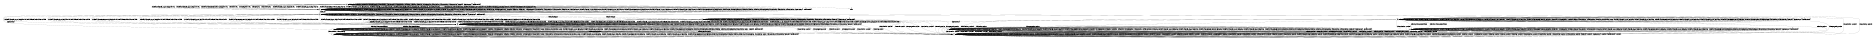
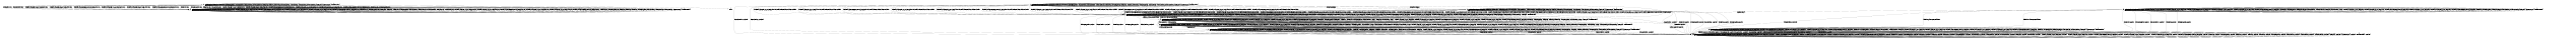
  digraph {
    n1 [label=s0]
    n2 [label=s1]
    __start0 [shape=none]
    n4 [label=s2]
    n5 [label=s3]
    n6 [label=s4]
    n7 [label=s5]
    n8 [label=s6]
    n9 [label=s8]
    n10 [label=s9]
    n11 [label=s20]
    n12 [label=s7]
    n1 -> n1 [label="hndPing_short/ "]
    n1 -> n1 [label="hndFin_short/ "]
    n1 -> n1 [label="hndNoFr_short/ "]
    n1 -> n1 [label="hndUnxpFrType_short/ "]
    n1 -> n1 [label="hndConClose_short/ "]
    n1 -> n1 [label="VldNewConID_short/ "]
    n1 -> n1 [label="InvldNewConID_short/ "]
    n1 -> n1 [label="hndPing_long/ "]
    n1 -> n1 [label="hndFin_long/ "]
    n1 -> n1 [label="hndNoFr_long/ "]
    n1 -> n1 [label="hndUnxpFrType_long/ "]
    n1 -> n1 [label="hndConClose_long/ "]
    n1 -> n1 [label="VldNewConID_long/ "]
    n1 -> n1 [label="InvldNewConID_long/ "]
    n1 -> n1 [label="[IncRetryTkn]/ "]
    n1 -> n1 [label="[ChgDestConID-Ori]/ "]
    n1 -> n1 [label="[RmPadFrmInitPkts]/ "]
    n1 -> n2 [label="initPing_short/retry "]
    n1 -> n2 [label="initConClose_short/retry "]
    n1 -> n2 [label="initCltHello-vldACK:AES-128-GCM-SHA256_short/retry "]
    n1 -> n2 [label="initCltHello-vldACK:AES-256-GCM-SHA384_short/retry "]
    n1 -> n2 [label="initCltHello-vldACK:CHACHA20-POLY1305-SHA256_short/retry "]
    n1 -> n2 [label="initCltHello-invldACK:AES-128-GCM-SHA256_short/retry "]
    n1 -> n2 [label="initCltHello-invldACK:AES-256-GCM-SHA384_short/retry "]
    n1 -> n2 [label="initCltHello-invldACK:CHACHA20-POLY1305-SHA256_short/retry "]
    n1 -> n2 [label="initNoFr_short/retry "]
    n1 -> n2 [label="initUnxpFrType_short/retry "]
    n1 -> n2 [label="initPing_long/retry "]
    n1 -> n2 [label="initConClose_long/retry "]
    n1 -> n2 [label="initCltHello-vldACK:AES-128-GCM-SHA256_long/retry "]
    n1 -> n2 [label="initCltHello-vldACK:AES-256-GCM-SHA384_long/retry "]
    n1 -> n2 [label="initCltHello-vldACK:CHACHA20-POLY1305-SHA256_long/retry "]
    n1 -> n2 [label="initCltHello-invldACK:AES-128-GCM-SHA256_long/retry "]
    n1 -> n2 [label="initCltHello-invldACK:AES-256-GCM-SHA384_long/retry "]
    n1 -> n2 [label="initCltHello-invldACK:CHACHA20-POLY1305-SHA256_long/retry "]
    n1 -> n2 [label="initNoFr_long/retry "]
    n1 -> n2 [label="initUnxpFrType_long/retry "]
    n1 -> __start0
    n2 -> n2 [label="initPing_short/retry "]
    n2 -> n2 [label="initConClose_short/retry "]
    n2 -> n2 [label="initCltHello-vldACK:AES-128-GCM-SHA256_short/retry "]
    n2 -> n2 [label="initCltHello-vldACK:AES-256-GCM-SHA384_short/retry "]
    n2 -> n2 [label="initCltHello-vldACK:CHACHA20-POLY1305-SHA256_short/retry "]
    n2 -> n2 [label="initCltHello-invldACK:AES-128-GCM-SHA256_short/retry "]
    n2 -> n2 [label="initCltHello-invldACK:AES-256-GCM-SHA384_short/retry "]
    n2 -> n2 [label="initCltHello-invldACK:CHACHA20-POLY1305-SHA256_short/retry "]
    n2 -> n2 [label="initNoFr_short/retry "]
    n2 -> n2 [label="initUnxpFrType_short/retry "]
    n2 -> n2 [label="hndPing_short/ "]
    n2 -> n2 [label="hndFin_short/ "]
    n2 -> n2 [label="hndNoFr_short/ "]
    n2 -> n2 [label="hndUnxpFrType_short/ "]
    n2 -> n2 [label="hndConClose_short/ "]
    n2 -> n2 [label="VldNewConID_short/ "]
    n2 -> n2 [label="InvldNewConID_short/ "]
    n2 -> n2 [label="initPing_long/retry "]
    n2 -> n2 [label="initConClose_long/retry "]
    n2 -> n2 [label="initCltHello-vldACK:AES-128-GCM-SHA256_long/retry "]
    n2 -> n2 [label="initCltHello-vldACK:AES-256-GCM-SHA384_long/retry "]
    n2 -> n2 [label="initCltHello-vldACK:CHACHA20-POLY1305-SHA256_long/retry "]
    n2 -> n2 [label="initCltHello-invldACK:AES-128-GCM-SHA256_long/retry "]
    n2 -> n2 [label="initCltHello-invldACK:AES-256-GCM-SHA384_long/retry "]
    n2 -> n2 [label="initCltHello-invldACK:CHACHA20-POLY1305-SHA256_long/retry "]
    n2 -> n2 [label="initNoFr_long/retry "]
    n2 -> n2 [label="initUnxpFrType_long/retry "]
    n2 -> n2 [label="hndPing_long/ "]
    n2 -> n2 [label="hndFin_long/ "]
    n2 -> n2 [label="hndNoFr_long/ "]
    n2 -> n2 [label="hndUnxpFrType_long/ "]
    n2 -> n2 [label="hndConClose_long/ "]
    n2 -> n2 [label="VldNewConID_long/ "]
    n2 -> n2 [label="InvldNewConID_long/ "]
    n2 -> n2 [label="[ChgDestConID-Ori]/ "]
    n2 -> n2 [label="[RmPadFrmInitPkts]/ "]
-   n2 -> n4 [label="[IncRetryTkn]/ "]
    n4 -> n4 [label="initNoFr_short/ "]
    n4 -> n4 [label="initUnxpFrType_short/ "]
    n4 -> n4 [label="hndPing_short/ "]
    n4 -> n4 [label="hndFin_short/ "]
    n4 -> n4 [label="hndNoFr_short/ "]
    n4 -> n4 [label="hndUnxpFrType_short/ "]
    n4 -> n4 [label="hndConClose_short/ "]
    n4 -> n4 [label="VldNewConID_short/ "]
    n4 -> n4 [label="InvldNewConID_short/ "]
    n4 -> n4 [label="initNoFr_long/ "]
    n4 -> n4 [label="initUnxpFrType_long/ "]
    n4 -> n4 [label="hndPing_long/ "]
    n4 -> n4 [label="hndFin_long/ "]
    n4 -> n4 [label="hndNoFr_long/ "]
    n4 -> n4 [label="hndUnxpFrType_long/ "]
    n4 -> n4 [label="hndConClose_long/ "]
    n4 -> n4 [label="VldNewConID_long/ "]
    n4 -> n4 [label="InvldNewConID_long/ "]
    n4 -> n4 [label="[IncRetryTkn]/ "]
    n4 -> n4 [label="[ChgDestConID-Ori]/ "]
    n4 -> n4 [label="[RmPadFrmInitPkts]/ "]
    n4 -> n5 [label="initCltHello-vldACK:AES-128-GCM-SHA256_short/initSvrHello,hndEncExt,hndCert,hndCertVer,hndFin "]
    n4 -> n5 [label="initCltHello-vldACK:AES-256-GCM-SHA384_short/initSvrHello,hndEncExt,hndCert,hndCertVer,hndFin "]
    n4 -> n5 [label="initCltHello-vldACK:CHACHA20-POLY1305-SHA256_short/initSvrHello,hndEncExt,hndCert,hndCertVer,hndFin "]
    n4 -> n5 [label="initCltHello-invldACK:AES-128-GCM-SHA256_short/initSvrHello,hndEncExt,hndCert,hndCertVer,hndFin "]
    n4 -> n5 [label="initCltHello-invldACK:AES-256-GCM-SHA384_short/initSvrHello,hndEncExt,hndCert,hndCertVer,hndFin "]
    n4 -> n5 [label="initCltHello-invldACK:CHACHA20-POLY1305-SHA256_short/initSvrHello,hndEncExt,hndCert,hndCertVer,hndFin "]
    n4 -> n5 [label="initCltHello-vldACK:AES-128-GCM-SHA256_long/initSvrHello,hndEncExt,hndCert,hndCertVer,hndFin "]
    n4 -> n5 [label="initCltHello-vldACK:AES-256-GCM-SHA384_long/initSvrHello,hndEncExt,hndCert,hndCertVer,hndFin "]
    n4 -> n5 [label="initCltHello-vldACK:CHACHA20-POLY1305-SHA256_long/initSvrHello,hndEncExt,hndCert,hndCertVer,hndFin "]
    n4 -> n5 [label="initCltHello-invldACK:AES-128-GCM-SHA256_long/initSvrHello,hndEncExt,hndCert,hndCertVer,hndFin "]
    n4 -> n5 [label="initCltHello-invldACK:AES-256-GCM-SHA384_long/initSvrHello,hndEncExt,hndCert,hndCertVer,hndFin "]
    n4 -> n5 [label="initCltHello-invldACK:CHACHA20-POLY1305-SHA256_long/initSvrHello,hndEncExt,hndCert,hndCertVer,hndFin "]
    n4 -> n6 [label="initConClose_short/<ConClosed> "]
    n4 -> n6 [label="initConClose_long/<ConClosed> "]
    n4 -> n7 [label="initPing_short/PingACK "]
    n4 -> n7 [label="initPing_long/PingACK "]
    n5 -> n5 [label="initPing_short/ "]
    n5 -> n5 [label="initConClose_short/<ConAct> "]
    n5 -> n5 [label="initCltHello-vldACK:AES-128-GCM-SHA256_short/ "]
    n5 -> n5 [label="initCltHello-vldACK:AES-256-GCM-SHA384_short/ "]
    n5 -> n5 [label="initCltHello-vldACK:CHACHA20-POLY1305-SHA256_short/ "]
    n5 -> n5 [label="initCltHello-invldACK:AES-128-GCM-SHA256_short/ "]
    n5 -> n5 [label="initCltHello-invldACK:AES-256-GCM-SHA384_short/ "]
    n5 -> n5 [label="initCltHello-invldACK:CHACHA20-POLY1305-SHA256_short/ "]
    n5 -> n5 [label="initNoFr_short/ "]
    n5 -> n5 [label="initUnxpFrType_short/ "]
    n5 -> n5 [label="hndPing_short/PingACK "]
    n5 -> n5 [label="VldNewConID_short/ "]
    n5 -> n5 [label="InvldNewConID_short/ "]
    n5 -> n5 [label="initPing_long/ "]
    n5 -> n5 [label="initConClose_long/<ConAct> "]
    n5 -> n5 [label="initCltHello-vldACK:AES-128-GCM-SHA256_long/ "]
    n5 -> n5 [label="initCltHello-vldACK:AES-256-GCM-SHA384_long/ "]
    n5 -> n5 [label="initCltHello-vldACK:CHACHA20-POLY1305-SHA256_long/ "]
    n5 -> n5 [label="initCltHello-invldACK:AES-128-GCM-SHA256_long/ "]
    n5 -> n5 [label="initCltHello-invldACK:AES-256-GCM-SHA384_long/ "]
    n5 -> n5 [label="initCltHello-invldACK:CHACHA20-POLY1305-SHA256_long/ "]
    n5 -> n5 [label="initNoFr_long/ "]
    n5 -> n5 [label="initUnxpFrType_long/ "]
    n5 -> n5 [label="hndPing_long/PingACK "]
    n5 -> n5 [label="VldNewConID_long/ "]
    n5 -> n5 [label="InvldNewConID_long/ "]
    n5 -> n5 [label="[IncRetryTkn]/ "]
    n5 -> n5 [label="[RmPadFrmInitPkts]/ "]
    n5 -> n6 [label="hndNoFr_short/ConClose "]
    n5 -> n6 [label="hndUnxpFrType_short/ConClose "]
    n5 -> n6 [label="hndConClose_short/<ConClosed> "]
    n5 -> n6 [label="hndNoFr_long/ConClose "]
    n5 -> n6 [label="hndUnxpFrType_long/ConClose "]
    n5 -> n6 [label="hndConClose_long/<ConClosed> "]
    n5 -> n8 [label="hndFin_short/VldNewConID,HndshkDone "]
    n5 -> n8 [label="hndFin_long/VldNewConID,HndshkDone "]
    n6 -> n6 [label="initPing_short/<ConClosed> "]
    n6 -> n6 [label="initConClose_short/<ConClosed> "]
    n6 -> n6 [label="initCltHello-vldACK:AES-128-GCM-SHA256_short/<ConClosed> "]
    n6 -> n6 [label="initCltHello-vldACK:AES-256-GCM-SHA384_short/<ConClosed> "]
    n6 -> n6 [label="initCltHello-vldACK:CHACHA20-POLY1305-SHA256_short/<ConClosed> "]
    n6 -> n6 [label="initCltHello-invldACK:AES-128-GCM-SHA256_short/<ConClosed> "]
    n6 -> n6 [label="initCltHello-invldACK:AES-256-GCM-SHA384_short/<ConClosed> "]
    n6 -> n6 [label="initCltHello-invldACK:CHACHA20-POLY1305-SHA256_short/<ConClosed> "]
    n6 -> n6 [label="initNoFr_short/<ConClosed> "]
    n6 -> n6 [label="initUnxpFrType_short/<ConClosed> "]
    n6 -> n6 [label="hndPing_short/<ConClosed> "]
    n6 -> n6 [label="hndFin_short/<ConClosed> "]
    n6 -> n6 [label="hndNoFr_short/<ConClosed> "]
    n6 -> n6 [label="hndUnxpFrType_short/<ConClosed> "]
    n6 -> n6 [label="hndConClose_short/<ConClosed> "]
    n6 -> n6 [label="VldNewConID_short/<ConClosed> "]
    n6 -> n6 [label="InvldNewConID_short/<ConClosed> "]
    n6 -> n6 [label="initPing_long/<ConClosed> "]
    n6 -> n6 [label="initConClose_long/<ConClosed> "]
    n6 -> n6 [label="initCltHello-vldACK:AES-128-GCM-SHA256_long/<ConClosed> "]
    n6 -> n6 [label="initCltHello-vldACK:AES-256-GCM-SHA384_long/<ConClosed> "]
    n6 -> n6 [label="initCltHello-vldACK:CHACHA20-POLY1305-SHA256_long/<ConClosed> "]
    n6 -> n6 [label="initCltHello-invldACK:AES-128-GCM-SHA256_long/<ConClosed> "]
    n6 -> n6 [label="initCltHello-invldACK:AES-256-GCM-SHA384_long/<ConClosed> "]
    n6 -> n6 [label="initCltHello-invldACK:CHACHA20-POLY1305-SHA256_long/<ConClosed> "]
    n6 -> n6 [label="initNoFr_long/<ConClosed> "]
    n6 -> n6 [label="initUnxpFrType_long/<ConClosed> "]
    n6 -> n6 [label="hndPing_long/<ConClosed> "]
    n6 -> n6 [label="hndFin_long/<ConClosed> "]
    n6 -> n6 [label="hndNoFr_long/<ConClosed> "]
    n6 -> n6 [label="hndUnxpFrType_long/<ConClosed> "]
    n6 -> n6 [label="hndConClose_long/<ConClosed> "]
    n6 -> n6 [label="VldNewConID_long/<ConClosed> "]
    n6 -> n6 [label="InvldNewConID_long/<ConClosed> "]
    n6 -> n6 [label="[IncRetryTkn]/<ConClosed> "]
    n6 -> n6 [label="[ChgDestConID-Ori]/<ConClosed> "]
    n6 -> n6 [label="[RmPadFrmInitPkts]/<ConClosed> "]
    n7 -> n5 [label="initCltHello-vldACK:AES-128-GCM-SHA256_short/initSvrHello,hndEncExt,hndCert,hndCertVer,hndFin "]
    n7 -> n5 [label="initCltHello-vldACK:AES-256-GCM-SHA384_short/initSvrHello,hndEncExt,hndCert,hndCertVer,hndFin "]
    n7 -> n5 [label="initCltHello-vldACK:CHACHA20-POLY1305-SHA256_short/initSvrHello,hndEncExt,hndCert,hndCertVer,hndFin "]
    n7 -> n5 [label="initCltHello-invldACK:AES-128-GCM-SHA256_short/initSvrHello,hndEncExt,hndCert,hndCertVer,hndFin "]
    n7 -> n5 [label="initCltHello-invldACK:AES-256-GCM-SHA384_short/initSvrHello,hndEncExt,hndCert,hndCertVer,hndFin "]
    n7 -> n5 [label="initCltHello-invldACK:CHACHA20-POLY1305-SHA256_short/initSvrHello,hndEncExt,hndCert,hndCertVer,hndFin "]
    n7 -> n5 [label="initCltHello-vldACK:AES-128-GCM-SHA256_long/initSvrHello,hndEncExt,hndCert,hndCertVer,hndFin "]
    n7 -> n5 [label="initCltHello-vldACK:AES-256-GCM-SHA384_long/initSvrHello,hndEncExt,hndCert,hndCertVer,hndFin "]
    n7 -> n5 [label="initCltHello-vldACK:CHACHA20-POLY1305-SHA256_long/initSvrHello,hndEncExt,hndCert,hndCertVer,hndFin "]
    n7 -> n5 [label="initCltHello-invldACK:AES-128-GCM-SHA256_long/initSvrHello,hndEncExt,hndCert,hndCertVer,hndFin "]
    n7 -> n5 [label="initCltHello-invldACK:AES-256-GCM-SHA384_long/initSvrHello,hndEncExt,hndCert,hndCertVer,hndFin "]
    n7 -> n5 [label="initCltHello-invldACK:CHACHA20-POLY1305-SHA256_long/initSvrHello,hndEncExt,hndCert,hndCertVer,hndFin "]
    n7 -> n6 [label="initConClose_short/<ConClosed> "]
    n7 -> n6 [label="initNoFr_short/ConClose "]
    n7 -> n6 [label="initUnxpFrType_short/ConClose "]
    n7 -> n6 [label="initConClose_long/<ConClosed> "]
    n7 -> n6 [label="initNoFr_long/ConClose "]
    n7 -> n6 [label="initUnxpFrType_long/ConClose "]
    n7 -> n7 [label="initPing_short/PingACK "]
    n7 -> n7 [label="hndPing_short/ "]
    n7 -> n7 [label="hndFin_short/ "]
    n7 -> n7 [label="hndNoFr_short/ "]
    n7 -> n7 [label="hndUnxpFrType_short/ "]
    n7 -> n7 [label="hndConClose_short/ "]
    n7 -> n7 [label="VldNewConID_short/ "]
    n7 -> n7 [label="InvldNewConID_short/ "]
    n7 -> n7 [label="initPing_long/PingACK "]
    n7 -> n7 [label="hndPing_long/ "]
    n7 -> n7 [label="hndFin_long/ "]
    n7 -> n7 [label="hndNoFr_long/ "]
    n7 -> n7 [label="hndUnxpFrType_long/ "]
    n7 -> n7 [label="hndConClose_long/ "]
    n7 -> n7 [label="VldNewConID_long/ "]
    n7 -> n7 [label="InvldNewConID_long/ "]
    n7 -> n7 [label="[IncRetryTkn]/ "]
    n7 -> n7 [label="[ChgDestConID-Ori]/ "]
    n7 -> n7 [label="[RmPadFrmInitPkts]/ "]
    n8 -> n4 [label="[ChgDestConID-Ori]/ "]
    n8 -> n6 [label="InvldNewConID_short/ConClose "]
    n8 -> n6 [label="InvldNewConID_long/ConClose "]
    n8 -> n8 [label="initPing_short/ "]
    n8 -> n8 [label="initConClose_short/<ConAct> "]
    n8 -> n8 [label="initCltHello-vldACK:AES-128-GCM-SHA256_short/ "]
    n8 -> n8 [label="initCltHello-vldACK:AES-256-GCM-SHA384_short/ "]
    n8 -> n8 [label="initCltHello-vldACK:CHACHA20-POLY1305-SHA256_short/ "]
    n8 -> n8 [label="initCltHello-invldACK:AES-128-GCM-SHA256_short/ "]
    n8 -> n8 [label="initCltHello-invldACK:AES-256-GCM-SHA384_short/ "]
    n8 -> n8 [label="initCltHello-invldACK:CHACHA20-POLY1305-SHA256_short/ "]
    n8 -> n8 [label="initNoFr_short/ "]
    n8 -> n8 [label="initUnxpFrType_short/ "]
    n8 -> n8 [label="hndPing_short/ "]
    n8 -> n8 [label="hndFin_short/ "]
    n8 -> n8 [label="hndNoFr_short/ "]
    n8 -> n8 [label="hndUnxpFrType_short/ "]
    n8 -> n8 [label="hndConClose_short/<ConAct> "]
    n8 -> n8 [label="initPing_long/ "]
    n8 -> n8 [label="initConClose_long/<ConAct> "]
    n8 -> n8 [label="initCltHello-vldACK:AES-128-GCM-SHA256_long/ "]
    n8 -> n8 [label="initCltHello-vldACK:AES-256-GCM-SHA384_long/ "]
    n8 -> n8 [label="initCltHello-vldACK:CHACHA20-POLY1305-SHA256_long/ "]
    n8 -> n8 [label="initCltHello-invldACK:AES-128-GCM-SHA256_long/ "]
    n8 -> n8 [label="initCltHello-invldACK:AES-256-GCM-SHA384_long/ "]
    n8 -> n8 [label="initCltHello-invldACK:CHACHA20-POLY1305-SHA256_long/ "]
    n8 -> n8 [label="initNoFr_long/ "]
    n8 -> n8 [label="initUnxpFrType_long/ "]
    n8 -> n8 [label="hndPing_long/ "]
    n8 -> n8 [label="hndFin_long/ "]
    n8 -> n8 [label="hndNoFr_long/ "]
    n8 -> n8 [label="hndUnxpFrType_long/ "]
    n8 -> n8 [label="hndConClose_long/<ConAct> "]
    n8 -> n8 [label="[IncRetryTkn]/ "]
    n8 -> n8 [label="[RmPadFrmInitPkts]/ "]
    n8 -> n9 [label="VldNewConID_short/ "]
    n8 -> n9 [label="VldNewConID_long/ "]
    n9 -> n9 [label="initPing_short/ "]
    n9 -> n9 [label="initConClose_short/<ConAct> "]
    n9 -> n9 [label="initCltHello-vldACK:AES-128-GCM-SHA256_short/ "]
    n9 -> n9 [label="initCltHello-vldACK:AES-256-GCM-SHA384_short/ "]
    n9 -> n9 [label="initCltHello-vldACK:CHACHA20-POLY1305-SHA256_short/ "]
    n9 -> n9 [label="initCltHello-invldACK:AES-128-GCM-SHA256_short/ "]
    n9 -> n9 [label="initCltHello-invldACK:AES-256-GCM-SHA384_short/ "]
    n9 -> n9 [label="initCltHello-invldACK:CHACHA20-POLY1305-SHA256_short/ "]
    n9 -> n9 [label="initNoFr_short/ "]
    n9 -> n9 [label="initUnxpFrType_short/ "]
    n9 -> n9 [label="hndPing_short/ "]
    n9 -> n9 [label="hndFin_short/ "]
    n9 -> n9 [label="hndNoFr_short/ "]
    n9 -> n9 [label="hndUnxpFrType_short/ "]
    n9 -> n9 [label="hndConClose_short/<ConAct> "]
    n9 -> n9 [label="VldNewConID_short/ "]
    n9 -> n9 [label="InvldNewConID_short/ "]
    n9 -> n9 [label="initPing_long/ "]
    n9 -> n9 [label="initConClose_long/<ConAct> "]
    n9 -> n9 [label="initCltHello-vldACK:AES-128-GCM-SHA256_long/ "]
    n9 -> n9 [label="initCltHello-vldACK:AES-256-GCM-SHA384_long/ "]
    n9 -> n9 [label="initCltHello-vldACK:CHACHA20-POLY1305-SHA256_long/ "]
    n9 -> n9 [label="initCltHello-invldACK:AES-128-GCM-SHA256_long/ "]
    n9 -> n9 [label="initCltHello-invldACK:AES-256-GCM-SHA384_long/ "]
    n9 -> n9 [label="initCltHello-invldACK:CHACHA20-POLY1305-SHA256_long/ "]
    n9 -> n9 [label="initNoFr_long/ "]
    n9 -> n9 [label="initUnxpFrType_long/ "]
    n9 -> n9 [label="hndPing_long/ "]
    n9 -> n9 [label="hndFin_long/ "]
    n9 -> n9 [label="hndNoFr_long/ "]
    n9 -> n9 [label="hndUnxpFrType_long/ "]
    n9 -> n9 [label="hndConClose_long/<ConAct> "]
    n9 -> n9 [label="VldNewConID_long/ "]
    n9 -> n9 [label="InvldNewConID_long/ "]
    n9 -> n9 [label="[IncRetryTkn]/ "]
    n9 -> n9 [label="[RmPadFrmInitPkts]/ "]
+   n9 -> n12 [label="[ChgDestConID-Ori]/ "]
    n10 -> n5 [label="[ChgDestConID-Ori]/ "]
    n10 -> n6 [label="hndNoFr_short/ConClose "]
    n10 -> n6 [label="hndUnxpFrType_short/ConClose "]
    n10 -> n6 [label="hndConClose_short/<ConClosed> "]
    n10 -> n6 [label="hndNoFr_long/ConClose "]
    n10 -> n6 [label="hndUnxpFrType_long/ConClose "]
    n10 -> n6 [label="hndConClose_long/<ConClosed> "]
    n10 -> n10 [label="initPing_short/ "]
    n10 -> n10 [label="initConClose_short/<ConAct> "]
    n10 -> n10 [label="initCltHello-vldACK:AES-128-GCM-SHA256_short/ "]
    n10 -> n10 [label="initCltHello-vldACK:AES-256-GCM-SHA384_short/ "]
    n10 -> n10 [label="initCltHello-vldACK:CHACHA20-POLY1305-SHA256_short/ "]
    n10 -> n10 [label="initCltHello-invldACK:AES-128-GCM-SHA256_short/ "]
    n10 -> n10 [label="initCltHello-invldACK:AES-256-GCM-SHA384_short/ "]
    n10 -> n10 [label="initCltHello-invldACK:CHACHA20-POLY1305-SHA256_short/ "]
    n10 -> n10 [label="initNoFr_short/ "]
    n10 -> n10 [label="initUnxpFrType_short/ "]
    n10 -> n10 [label="hndPing_short/PingACK "]
    n10 -> n10 [label="VldNewConID_short/ "]
    n10 -> n10 [label="InvldNewConID_short/ "]
    n10 -> n10 [label="initPing_long/ "]
    n10 -> n10 [label="initConClose_long/<ConAct> "]
    n10 -> n10 [label="initCltHello-vldACK:AES-128-GCM-SHA256_long/ "]
    n10 -> n10 [label="initCltHello-vldACK:AES-256-GCM-SHA384_long/ "]
    n10 -> n10 [label="initCltHello-vldACK:CHACHA20-POLY1305-SHA256_long/ "]
    n10 -> n10 [label="initCltHello-invldACK:AES-128-GCM-SHA256_long/ "]
    n10 -> n10 [label="initCltHello-invldACK:AES-256-GCM-SHA384_long/ "]
    n10 -> n10 [label="initCltHello-invldACK:CHACHA20-POLY1305-SHA256_long/ "]
    n10 -> n10 [label="initNoFr_long/ "]
    n10 -> n10 [label="initUnxpFrType_long/ "]
    n10 -> n10 [label="hndPing_long/PingACK "]
    n10 -> n10 [label="VldNewConID_long/ "]
    n10 -> n10 [label="InvldNewConID_long/ "]
    n10 -> n10 [label="[IncRetryTkn]/ "]
    n10 -> n10 [label="[ChgDestConID-Ori]/ "]
    n10 -> n10 [label="[RmPadFrmInitPkts]/ "]
    n10 -> n11 [label="hndFin_short/VldNewConID,HndshkDone "]
    n10 -> n11 [label="hndFin_long/VldNewConID,HndshkDone "]
    n11 -> n6 [label="initConClose_short/<ConClosed> "]
    n11 -> n6 [label="hndFin_short/ConClose "]
    n11 -> n6 [label="hndNoFr_short/ConClose "]
    n11 -> n6 [label="hndUnxpFrType_short/ConClose "]
    n11 -> n6 [label="hndConClose_short/<ConClosed> "]
    n11 -> n6 [label="initConClose_long/<ConClosed> "]
    n11 -> n6 [label="hndFin_long/ConClose "]
    n11 -> n6 [label="hndNoFr_long/ConClose "]
    n11 -> n6 [label="hndUnxpFrType_long/ConClose "]
    n11 -> n6 [label="hndConClose_long/<ConClosed> "]
    n11 -> n11 [label="initPing_short/ "]
    n11 -> n11 [label="initCltHello-vldACK:AES-128-GCM-SHA256_short/ "]
    n11 -> n11 [label="initCltHello-vldACK:AES-256-GCM-SHA384_short/ "]
    n11 -> n11 [label="initCltHello-vldACK:CHACHA20-POLY1305-SHA256_short/ "]
    n11 -> n11 [label="initCltHello-invldACK:AES-128-GCM-SHA256_short/ "]
    n11 -> n11 [label="initCltHello-invldACK:AES-256-GCM-SHA384_short/ "]
    n11 -> n11 [label="initCltHello-invldACK:CHACHA20-POLY1305-SHA256_short/ "]
    n11 -> n11 [label="initNoFr_short/ "]
    n11 -> n11 [label="initUnxpFrType_short/ "]
    n11 -> n11 [label="hndPing_short/PingACK "]
    n11 -> n11 [label="VldNewConID_short/ "]
    n11 -> n11 [label="InvldNewConID_short/ "]
    n11 -> n11 [label="initPing_long/ "]
    n11 -> n11 [label="initCltHello-vldACK:AES-128-GCM-SHA256_long/ "]
    n11 -> n11 [label="initCltHello-vldACK:AES-256-GCM-SHA384_long/ "]
    n11 -> n11 [label="initCltHello-vldACK:CHACHA20-POLY1305-SHA256_long/ "]
    n11 -> n11 [label="initCltHello-invldACK:AES-128-GCM-SHA256_long/ "]
    n11 -> n11 [label="initCltHello-invldACK:AES-256-GCM-SHA384_long/ "]
    n11 -> n11 [label="initCltHello-invldACK:CHACHA20-POLY1305-SHA256_long/ "]
    n11 -> n11 [label="initNoFr_long/ "]
    n11 -> n11 [label="initUnxpFrType_long/ "]
    n11 -> n11 [label="hndPing_long/PingACK "]
    n11 -> n11 [label="VldNewConID_long/ "]
    n11 -> n11 [label="InvldNewConID_long/ "]
    n11 -> n11 [label="[IncRetryTkn]/ "]
    n11 -> n11 [label="[ChgDestConID-Ori]/ "]
    n11 -> n11 [label="[RmPadFrmInitPkts]/ "]
    n12 -> n6 [label="initConClose_short/<ConClosed> "]
    n12 -> n6 [label="hndConClose_short/<ConClosed> "]
    n12 -> n6 [label="initConClose_long/<ConClosed> "]
    n12 -> n6 [label="hndConClose_long/<ConClosed> "]
    n12 -> n12 [label="initPing_short/ "]
    n12 -> n12 [label="initCltHello-vldACK:AES-128-GCM-SHA256_short/ "]
    n12 -> n12 [label="initCltHello-vldACK:AES-256-GCM-SHA384_short/ "]
    n12 -> n12 [label="initCltHello-vldACK:CHACHA20-POLY1305-SHA256_short/ "]
    n12 -> n12 [label="initCltHello-invldACK:AES-128-GCM-SHA256_short/ "]
    n12 -> n12 [label="initCltHello-invldACK:AES-256-GCM-SHA384_short/ "]
    n12 -> n12 [label="initCltHello-invldACK:CHACHA20-POLY1305-SHA256_short/ "]
    n12 -> n12 [label="initNoFr_short/ "]
    n12 -> n12 [label="initUnxpFrType_short/ "]
    n12 -> n12 [label="hndPing_short/ "]
    n12 -> n12 [label="hndFin_short/ "]
    n12 -> n12 [label="hndNoFr_short/ "]
    n12 -> n12 [label="hndUnxpFrType_short/ "]
    n12 -> n12 [label="VldNewConID_short/ "]
    n12 -> n12 [label="InvldNewConID_short/ "]
    n12 -> n12 [label="initPing_long/ "]
    n12 -> n12 [label="initCltHello-vldACK:AES-128-GCM-SHA256_long/ "]
    n12 -> n12 [label="initCltHello-vldACK:AES-256-GCM-SHA384_long/ "]
    n12 -> n12 [label="initCltHello-vldACK:CHACHA20-POLY1305-SHA256_long/ "]
    n12 -> n12 [label="initCltHello-invldACK:AES-128-GCM-SHA256_long/ "]
    n12 -> n12 [label="initCltHello-invldACK:AES-256-GCM-SHA384_long/ "]
    n12 -> n12 [label="initCltHello-invldACK:CHACHA20-POLY1305-SHA256_long/ "]
    n12 -> n12 [label="initNoFr_long/ "]
    n12 -> n12 [label="initUnxpFrType_long/ "]
    n12 -> n12 [label="hndPing_long/ "]
    n12 -> n12 [label="hndFin_long/ "]
    n12 -> n12 [label="hndNoFr_long/ "]
    n12 -> n12 [label="hndUnxpFrType_long/ "]
    n12 -> n12 [label="VldNewConID_long/ "]
    n12 -> n12 [label="InvldNewConID_long/ "]
    n12 -> n12 [label="[IncRetryTkn]/ "]
    n12 -> n12 [label="[ChgDestConID-Ori]/ "]
    n12 -> n12 [label="[RmPadFrmInitPkts]/ "]
  }
